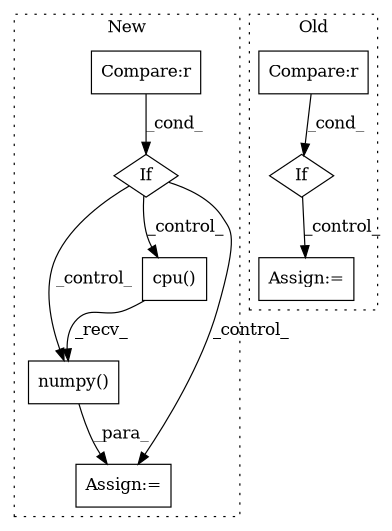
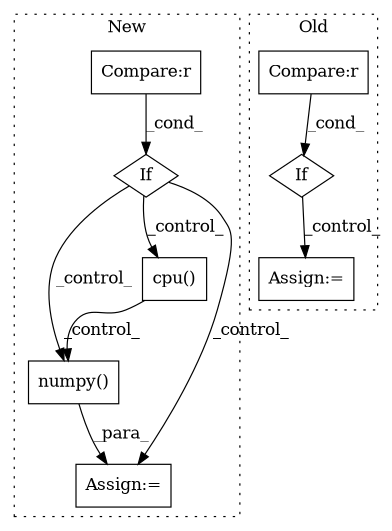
  digraph {
    node [a=75 l=3 s=17159 shape=box]
    n1 [l=38 label="numpy()"]
    n2 [l=30 label="cpu()"]
    n3 [a=68 label="Assign:=" s=17156]
    n4 [a=96 label=If s=16943 shape=diamond]
    n5 [a=40 l=39 label="Compare:r" s=16968]
    n6 [a=96 label=If s=15671 shape=diamond]
    n7 [a=68 label="Assign:=" s=15710]
    n8 [a=40 l=18 label="Compare:r" s=15674]
    subgraph cluster_1 {
      label=New
      style=dotted
      n1
      n2
      n3
      n4
      n5
    }
    subgraph cluster_2 {
      label=Old
      style=dotted
      n6
      n7
      n8
    }
    n1 -> n3 [label=_para_]
-   n2 -> n1 [label=_recv_]
+   n2 -> n1 [label=_control_]
    n4 -> n1 [label=_control_]
    n4 -> n2 [label=_control_]
    n4 -> n3 [label=_control_]
    n5 -> n4 [label=_cond_]
    n6 -> n7 [label=_control_]
    n8 -> n6 [label=_cond_]
  }
